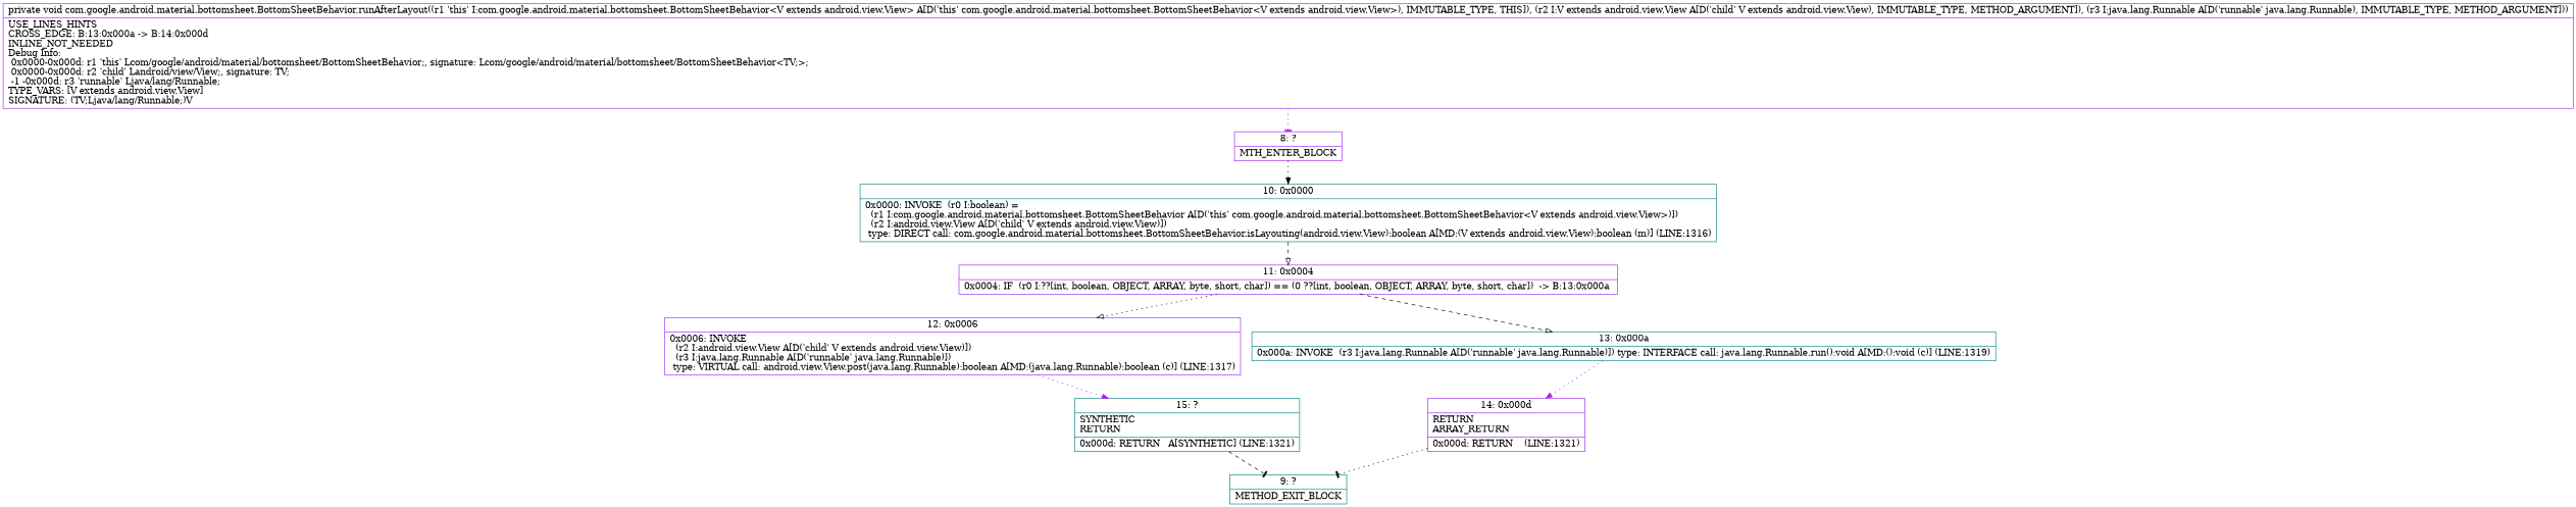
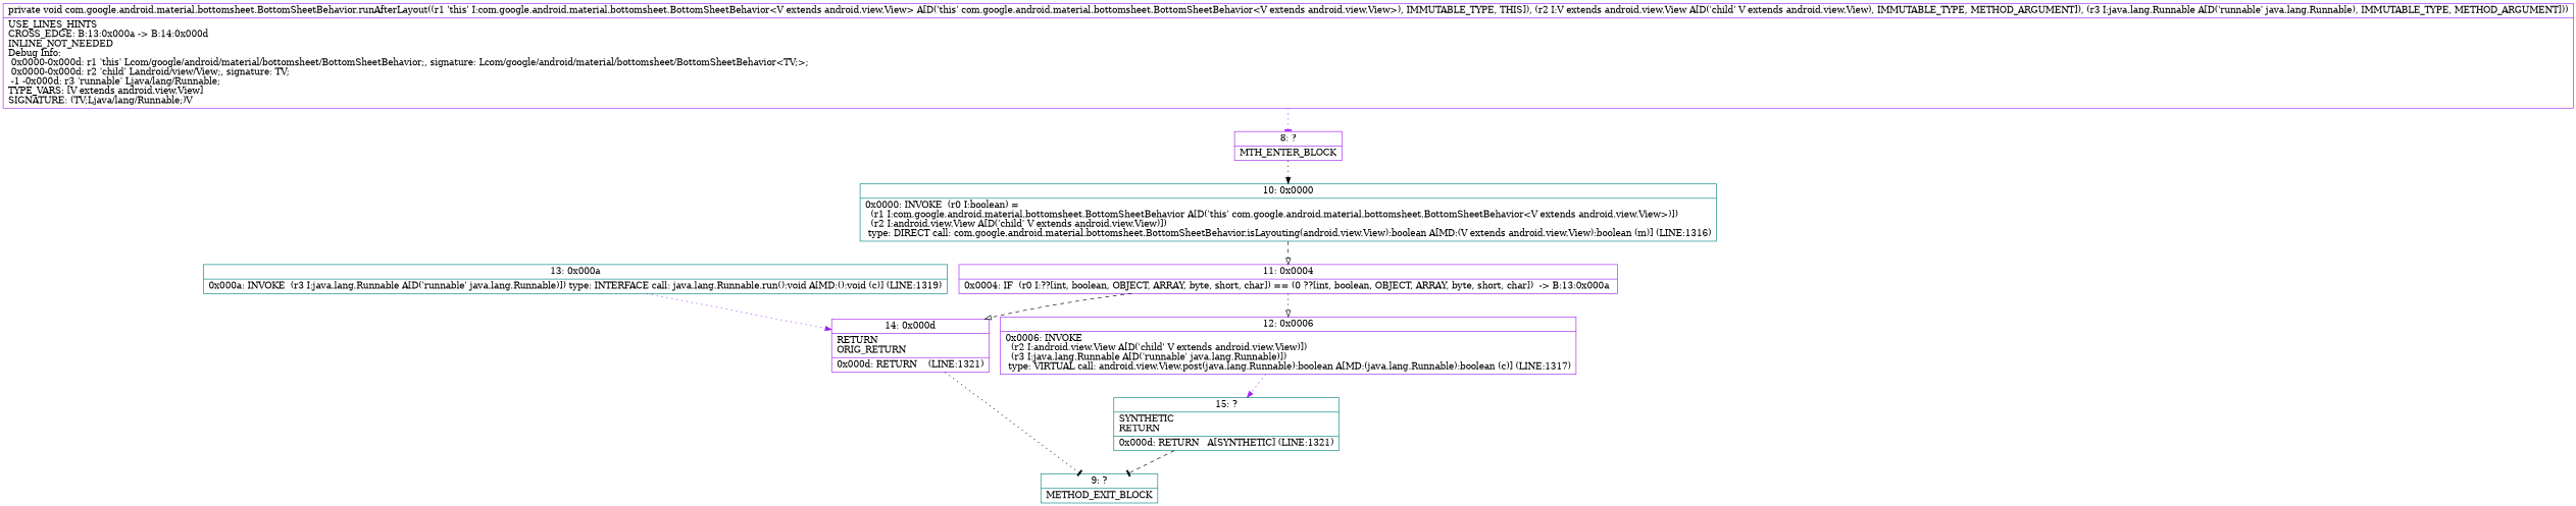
  digraph {
    node [color=purple shape=record]
    edge [arrowhead=normal color=black style=dotted]
    n1 [label="{8\:\ ?|MTH_ENTER_BLOCK\l}"]
    n2 [color=teal label="{10\:\ 0x0000|0x0000: INVOKE  (r0 I:boolean) = \l  (r1 I:com.google.android.material.bottomsheet.BottomSheetBehavior A[D('this' com.google.android.material.bottomsheet.BottomSheetBehavior\<V extends android.view.View\>)])\l  (r2 I:android.view.View A[D('child' V extends android.view.View)])\l type: DIRECT call: com.google.android.material.bottomsheet.BottomSheetBehavior.isLayouting(android.view.View):boolean A[MD:(V extends android.view.View):boolean (m)] (LINE:1316)\l}"]
    n3 [label="{11\:\ 0x0004|0x0004: IF  (r0 I:??[int, boolean, OBJECT, ARRAY, byte, short, char]) == (0 ??[int, boolean, OBJECT, ARRAY, byte, short, char])  \-\> B:13:0x000a \l}"]
    n4 [label="{12\:\ 0x0006|0x0006: INVOKE  \l  (r2 I:android.view.View A[D('child' V extends android.view.View)])\l  (r3 I:java.lang.Runnable A[D('runnable' java.lang.Runnable)])\l type: VIRTUAL call: android.view.View.post(java.lang.Runnable):boolean A[MD:(java.lang.Runnable):boolean (c)] (LINE:1317)\l}"]
    n5 [color=teal label="{13\:\ 0x000a|0x000a: INVOKE  (r3 I:java.lang.Runnable A[D('runnable' java.lang.Runnable)]) type: INTERFACE call: java.lang.Runnable.run():void A[MD:():void (c)] (LINE:1319)\l}"]
    n6 [color=teal label="{15\:\ ?|SYNTHETIC\lRETURN\l|0x000d: RETURN   A[SYNTHETIC] (LINE:1321)\l}"]
-   n7 [label="{14\:\ 0x000d|RETURN\lARRAY_RETURN\l|0x000d: RETURN    (LINE:1321)\l}"]
+   n7 [label="{14\:\ 0x000d|RETURN\lORIG_RETURN\l|0x000d: RETURN    (LINE:1321)\l}"]
    n8 [color=teal label="{9\:\ ?|METHOD_EXIT_BLOCK\l}"]
    n9 [label="{private void com.google.android.material.bottomsheet.BottomSheetBehavior.runAfterLayout((r1 'this' I:com.google.android.material.bottomsheet.BottomSheetBehavior\<V extends android.view.View\> A[D('this' com.google.android.material.bottomsheet.BottomSheetBehavior\<V extends android.view.View\>), IMMUTABLE_TYPE, THIS]), (r2 I:V extends android.view.View A[D('child' V extends android.view.View), IMMUTABLE_TYPE, METHOD_ARGUMENT]), (r3 I:java.lang.Runnable A[D('runnable' java.lang.Runnable), IMMUTABLE_TYPE, METHOD_ARGUMENT]))  | USE_LINES_HINTS\lCROSS_EDGE: B:13:0x000a \-\> B:14:0x000d\lINLINE_NOT_NEEDED\lDebug Info:\l  0x0000\-0x000d: r1 'this' Lcom\/google\/android\/material\/bottomsheet\/BottomSheetBehavior;, signature: Lcom\/google\/android\/material\/bottomsheet\/BottomSheetBehavior\<TV;\>;\l  0x0000\-0x000d: r2 'child' Landroid\/view\/View;, signature: TV;\l  \-1 \-0x000d: r3 'runnable' Ljava\/lang\/Runnable;\lTYPE_VARS: [V extends android.view.View]\lSIGNATURE: (TV;Ljava\/lang\/Runnable;)V\l}"]
    n1 -> n2
    n2 -> n3 [arrowhead=onormal style=dashed]
    n3 -> n4 [arrowhead=onormal]
-   n3 -> n5 [arrowhead=onormal style=dashed]
+   n3 -> n7 [arrowhead=onormal style=dashed]
    n4 -> n6 [color=purple]
    n5 -> n7 [color=purple]
    n6 -> n8 [arrowhead=tee style=dashed]
    n7 -> n8 [arrowhead=tee]
    n9 -> n1 [arrowhead=tee color=purple]
  }
